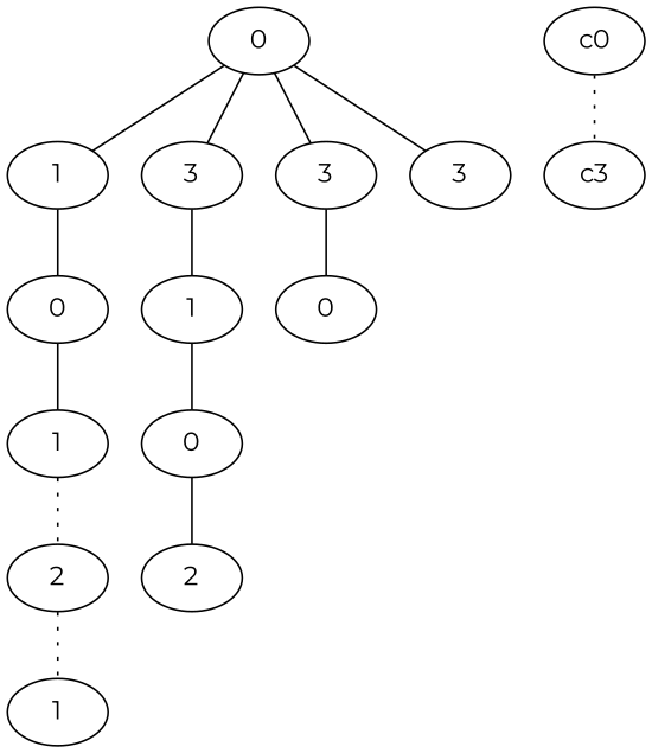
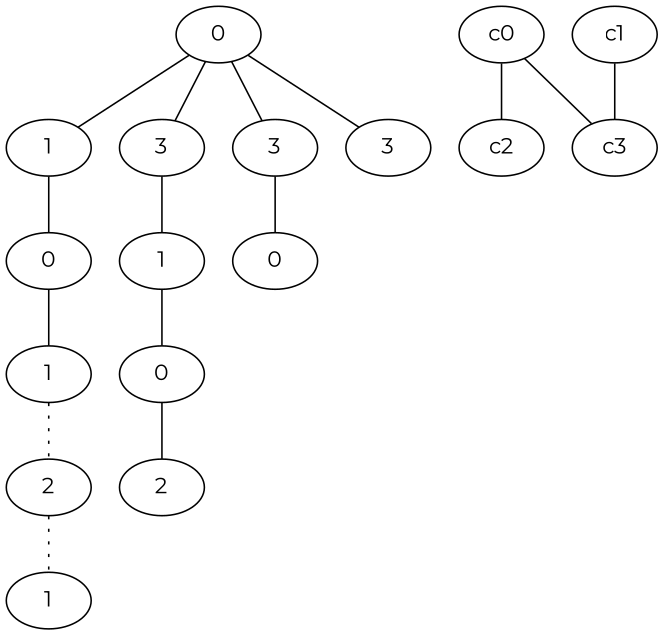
  graph {
    fontname=Montserrat
    node [fontname=Montserrat]
    edge [fontname=Montserrat]
    n1 [label=0]
    n2 [label=1]
    n3 [label=3]
    n4 [label=3]
    n5 [label=3]
    n6 [label=0]
    n7 [label=1]
    n8 [label=0]
    n9 [label=1]
    n10 [label=2]
    n11 [label=1]
    n12 [label=0]
    n13 [label=2]
    c0
+   c2
    c3
+   c1
    n1 -- n2
    n1 -- n3
    n1 -- n4
    n1 -- n5
    n2 -- n6
    n3 -- n7
    n4 -- n8
    n6 -- n9
    n7 -- n12
    n9 -- n10 [style=dotted]
    n10 -- n11 [style=dotted]
    n12 -- n13
-   c0 -- c3 [style=dotted]
+   c0 -- c2
+   c0 -- c3
+   c1 -- c3
  }
